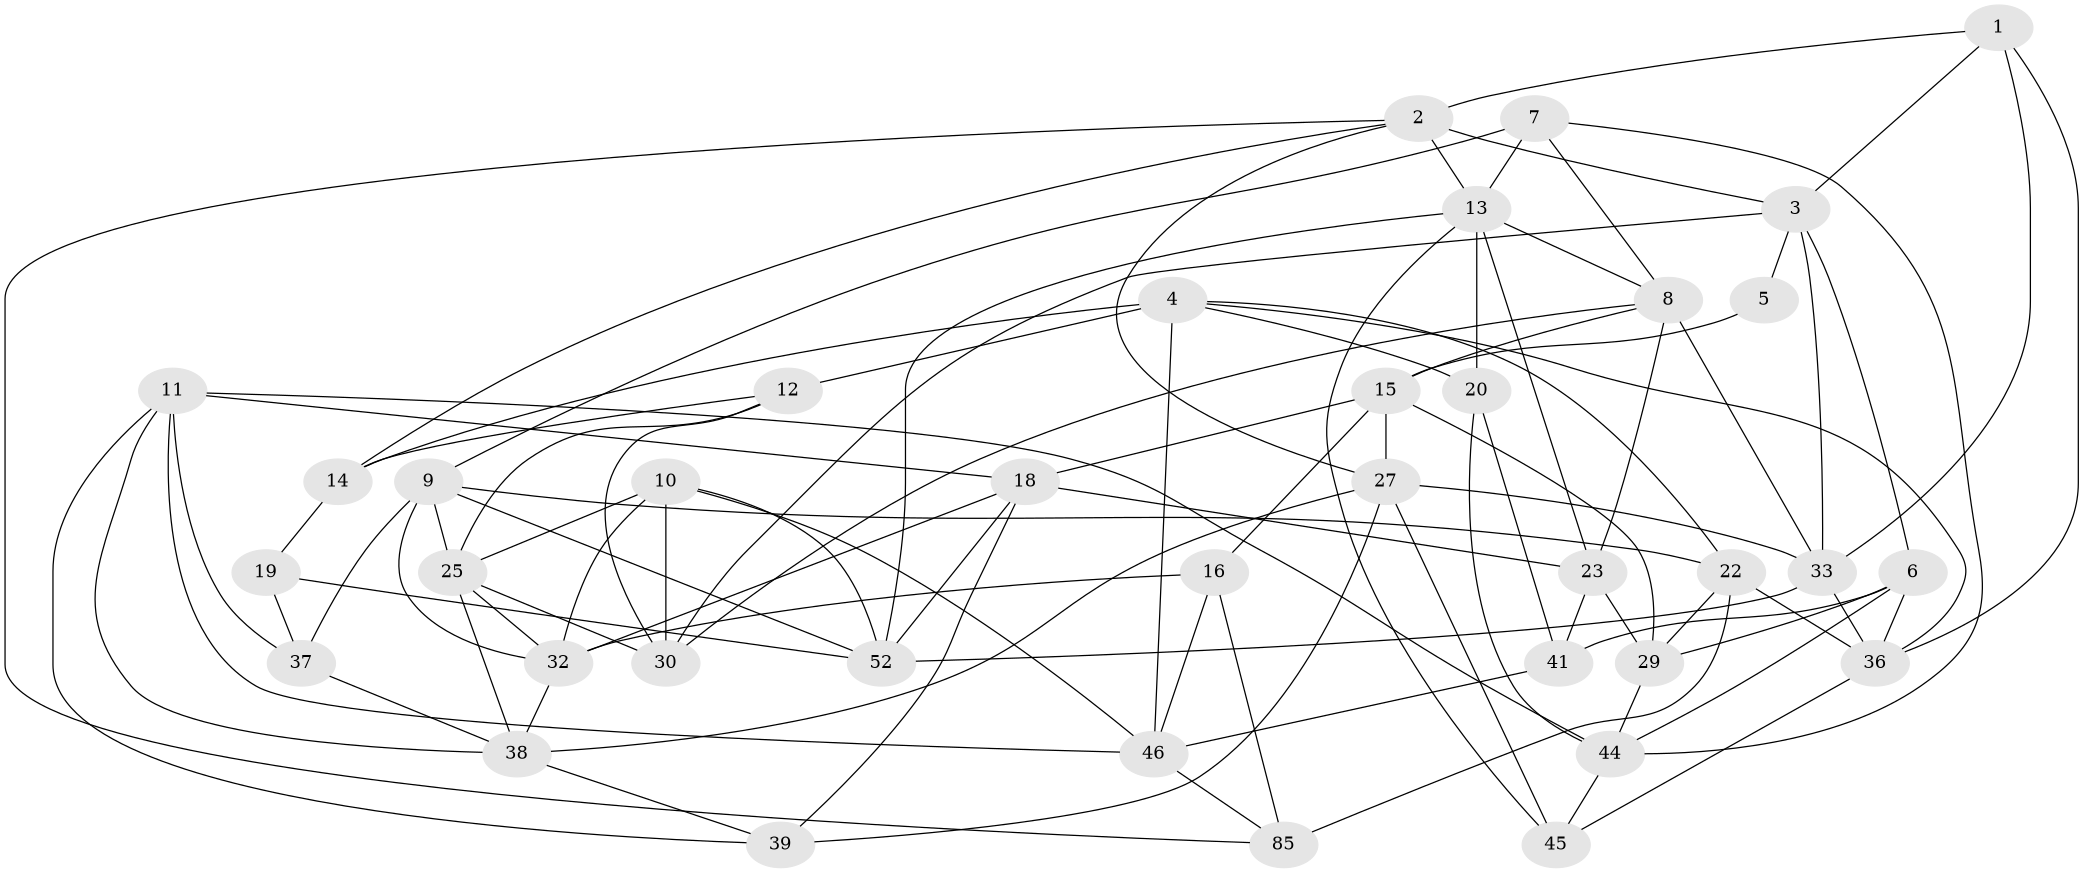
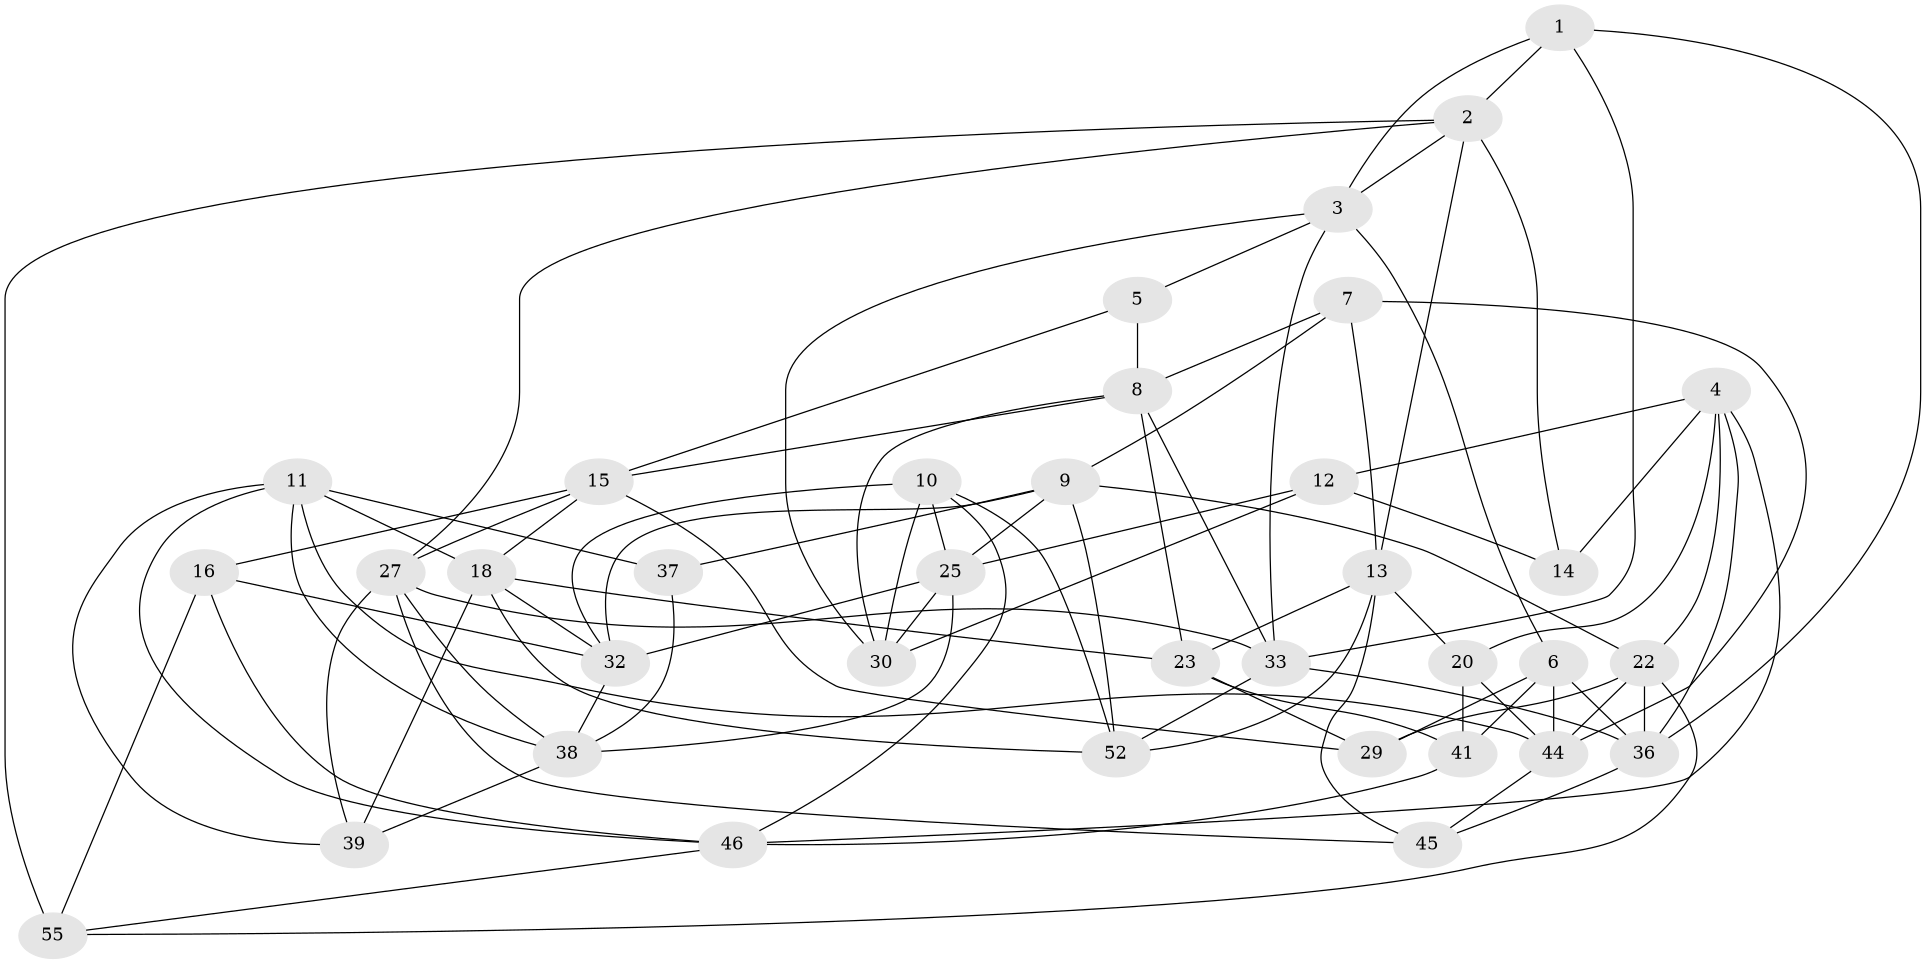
  graph {
    node [color=gray90 style=filled]
    2 [super="+47"]
    3 [super="+40"]
    13 [super="+62"]
    14 [super="+24"]
    27 [super="+60"]
-   55 [super="+57" label=85]
+   55 [super="+57"]
    1
    33 [super="+35"]
    36 [super="+59"]
    5
    6 [super="+42"]
    30 [super="+56"]
    52 [super="+53"]
    45
    20
    23 [super="+54"]
-   19
    38 [super="+51"]
    39
    8 [super="+17"]
    15 [super="+49"]
    29
    41 [super="+43"]
    44 [super="+48"]
    4 [super="+21"]
    12
    22 [super="+28"]
    46 [super="+63"]
    25 [super="+64"]
    18 [super="+50"]
    16 [super="+31"]
    7
    9 [super="+61"]
    32 [super="+34"]
    37
    10 [super="+26"]
    11 [super="+58"]
    2 -- 3
    2 -- 13
    2 -- 14
    2 -- 27
    2 -- 55
    3 -- 33
    3 -- 5
    3 -- 6
    3 -- 30
    13 -- 52
    13 -- 45
    13 -- 20
    13 -- 23
-   14 -- 19 [weight=2]
    27 -- 33
    27 -- 45
    27 -- 38
    27 -- 39
    1 -- 2
    1 -- 3
    1 -- 33
    1 -- 36
    33 -- 36
    33 -- 52
    36 -- 45
-   13 -- 8
+   5 -- 8
    5 -- 15
    6 -- 36
    6 -- 29
    6 -- 41 [weight=2]
    6 -- 44
    20 -- 41
    20 -- 44
    23 -- 29
    23 -- 41 [weight=2]
-   19 -- 52
-   19 -- 37
    38 -- 39
    8 -- 33
    8 -- 30
    8 -- 23
    8 -- 15
    15 -- 27
    15 -- 29
    15 -- 18
    15 -- 16
    41 -- 46
    44 -- 45
    4 -- 14
    4 -- 36
    4 -- 20
    4 -- 12
    4 -- 22
    4 -- 46
    12 -- 14
    12 -- 30
    12 -- 25
    22 -- 55
    22 -- 36
    22 -- 29
-   29 -- 44
+   22 -- 44
    46 -- 55
    25 -- 30
    25 -- 38
    25 -- 32
    18 -- 52
    18 -- 23
    18 -- 39
    18 -- 32
    16 -- 55 [weight=3]
    16 -- 46
    16 -- 32
    7 -- 13
    7 -- 8
    7 -- 44
    7 -- 9
    9 -- 52
    9 -- 22
    9 -- 25
    9 -- 32
    9 -- 37
    32 -- 38
    37 -- 38
    10 -- 30 [weight=2]
    10 -- 52
    10 -- 46
    10 -- 25
    10 -- 32
    11 -- 38
    11 -- 39
    11 -- 44
    11 -- 46
    11 -- 18
    11 -- 37
  }
